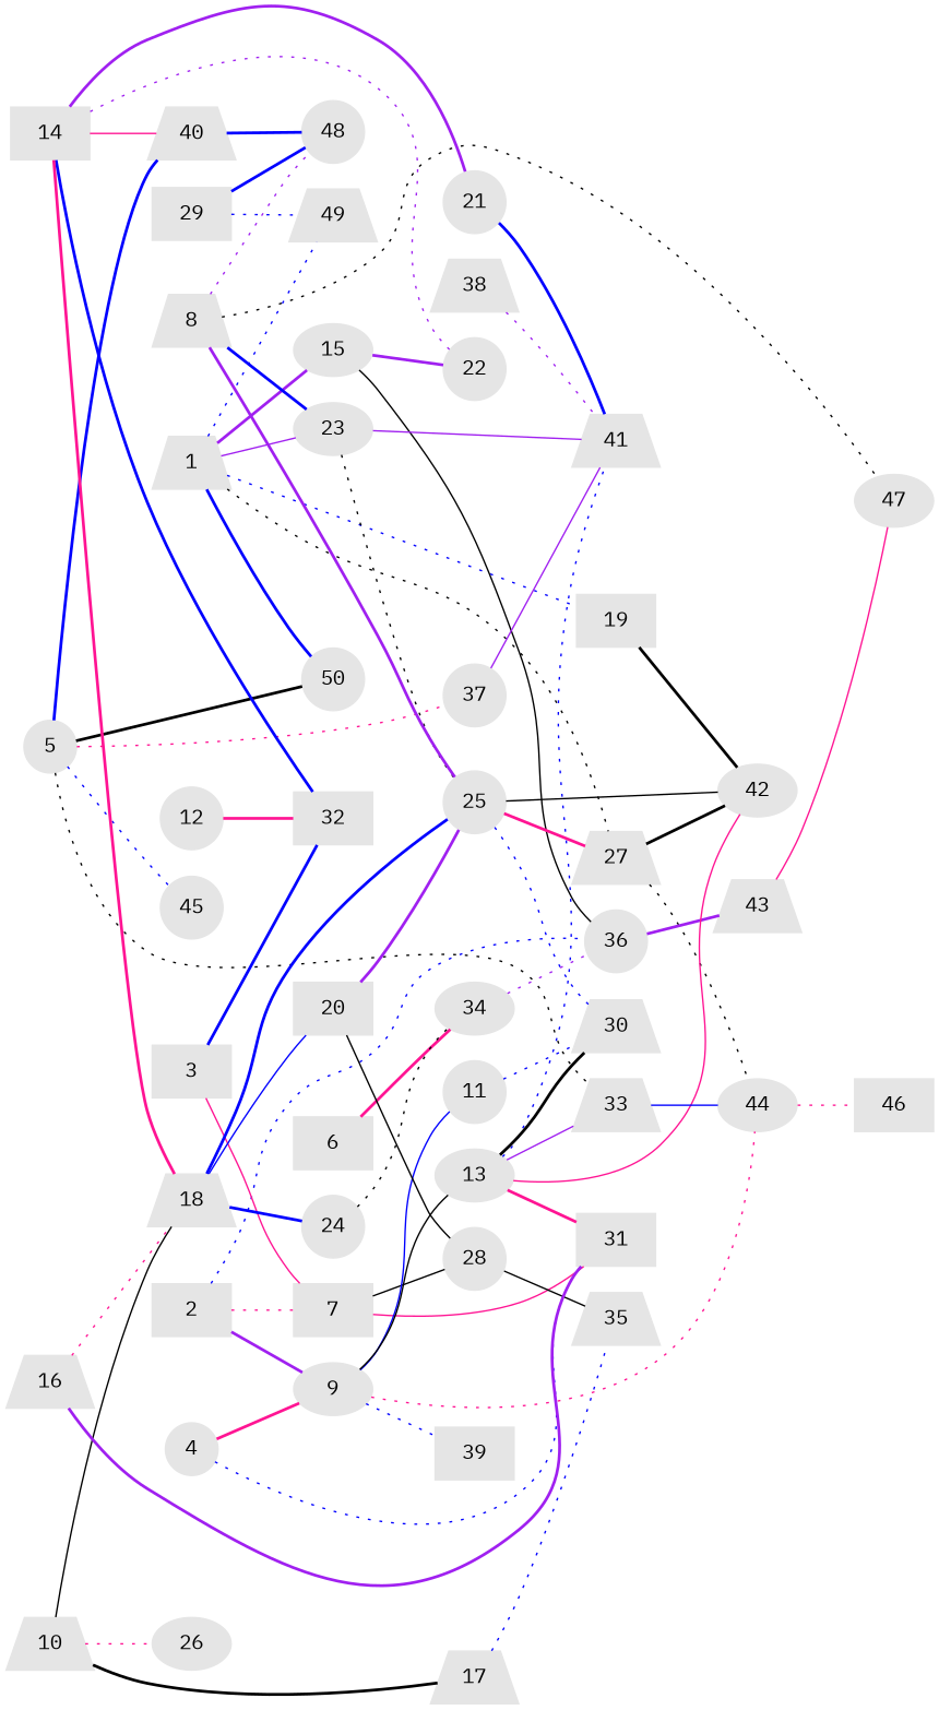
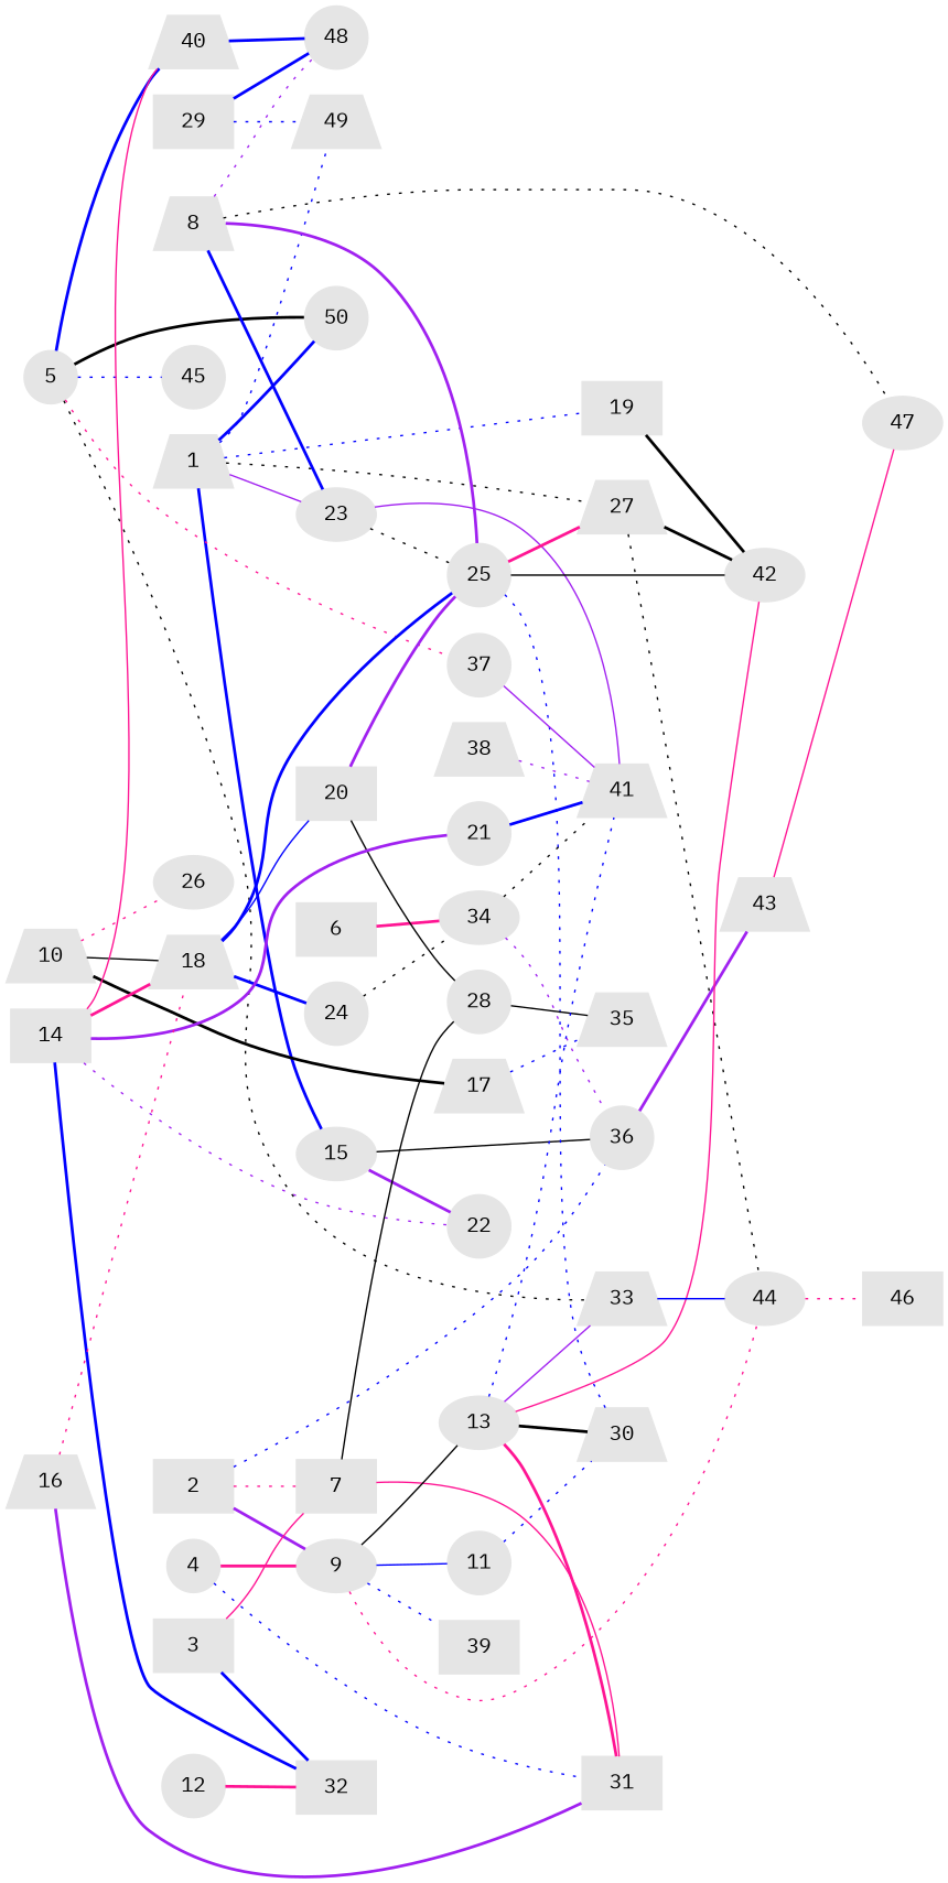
  graph {
    fontname="IBM Plex Mono"
    rankdir=LR
    node [color=gray90 fontname="IBM Plex Mono" shape=trapezium style=filled]
    edge [color=blue fontname="IBM Plex Mono" style=bold weight=1.0]
    15 [shape=ellipse]
    1
    19 [shape=box]
    23 [shape=ellipse]
    27
    49
    50 [shape=circle]
    36 [shape=circle]
    22 [shape=circle]
    42 [shape=ellipse]
    25 [shape=circle]
    41
    44 [shape=ellipse]
    2 [shape=box]
    7 [shape=box]
    9 [shape=ellipse]
    31 [shape=box]
    28 [shape=circle]
    11 [shape=circle]
    13 [shape=ellipse]
    39 [shape=box]
    43
    3 [shape=box]
    32 [shape=box]
    4 [shape=circle]
    5 [shape=circle]
    33
    37 [shape=circle]
    40
    45 [shape=circle]
    48 [shape=circle]
    6 [shape=box]
    34 [shape=ellipse]
    35
    8
    47 [shape=ellipse]
    30
    46 [shape=box]
    10
    17
    18
    26 [shape=ellipse]
    20 [shape=box]
    24 [shape=circle]
    12 [shape=circle]
    14 [shape=box]
    21 [shape=circle]
    16
    29 [shape=box]
    38
    15 -- 36 [color=black style=solid]
    15 -- 22 [color=purple]
-   1 -- 15 [color=purple]
+   1 -- 15
    1 -- 19 [style=dotted]
    1 -- 23 [color=purple style=solid]
    1 -- 27 [color=black style=dotted]
    1 -- 49 [style=dotted]
    1 -- 50
    19 -- 42 [color=black]
    23 -- 25 [color=black style=dotted]
    23 -- 41 [color=purple style=solid]
    27 -- 42 [color=black]
    27 -- 44 [color=black style=dotted]
    36 -- 43 [color=purple]
    25 -- 27 [color=deeppink]
    25 -- 42 [color=black style=solid weight=2.0]
    25 -- 30 [style=dotted]
    44 -- 46 [color=deeppink style=dotted]
    2 -- 36 [style=dotted]
    2 -- 7 [color=deeppink style=dotted]
    2 -- 9 [color=purple]
    7 -- 31 [color=deeppink style=solid]
    7 -- 28 [color=black style=solid]
    9 -- 44 [color=deeppink style=dotted]
    9 -- 11 [style=solid]
    9 -- 13 [color=black style=solid]
    9 -- 39 [style=dotted]
    28 -- 35 [color=black style=solid]
    11 -- 30 [style=dotted]
    13 -- 42 [color=deeppink style=solid]
    13 -- 41 [style=dotted]
    13 -- 31 [color=deeppink]
    13 -- 33 [color=purple style=solid]
    13 -- 30 [color=black]
    43 -- 47 [color=deeppink style=solid]
    3 -- 7 [color=deeppink style=solid]
    3 -- 32
    4 -- 9 [color=deeppink]
    4 -- 31 [style=dotted]
    5 -- 50 [color=black]
    5 -- 33 [color=black style=dotted]
    5 -- 37 [color=deeppink style=dotted]
    5 -- 40
    5 -- 45 [style=dotted]
    33 -- 44 [style=solid]
    37 -- 41 [color=purple style=solid]
    40 -- 48
    6 -- 34 [color=deeppink]
    34 -- 36 [color=purple style=dotted]
+   34 -- 41 [color=black style=dotted]
    8 -- 23
    8 -- 25 [color=purple]
    8 -- 48 [color=purple style=dotted]
    8 -- 47 [color=black style=dotted]
    10 -- 17 [color=black]
    10 -- 18 [color=black style=solid]
    10 -- 26 [color=deeppink style=dotted]
    17 -- 35 [style=dotted]
    18 -- 25
    18 -- 20 [style=solid]
    18 -- 24
    20 -- 25 [color=purple]
    20 -- 28 [color=black style=solid]
    24 -- 34 [color=black style=dotted]
    12 -- 32 [color=deeppink]
    14 -- 22 [color=purple style=dotted]
    14 -- 32
    14 -- 40 [color=deeppink style=solid]
    14 -- 18 [color=deeppink]
    14 -- 21 [color=purple]
    21 -- 41
    16 -- 31 [color=purple]
    16 -- 18 [color=deeppink style=dotted]
    29 -- 49 [style=dotted]
    29 -- 48
    38 -- 41 [color=purple style=dotted]
  }
